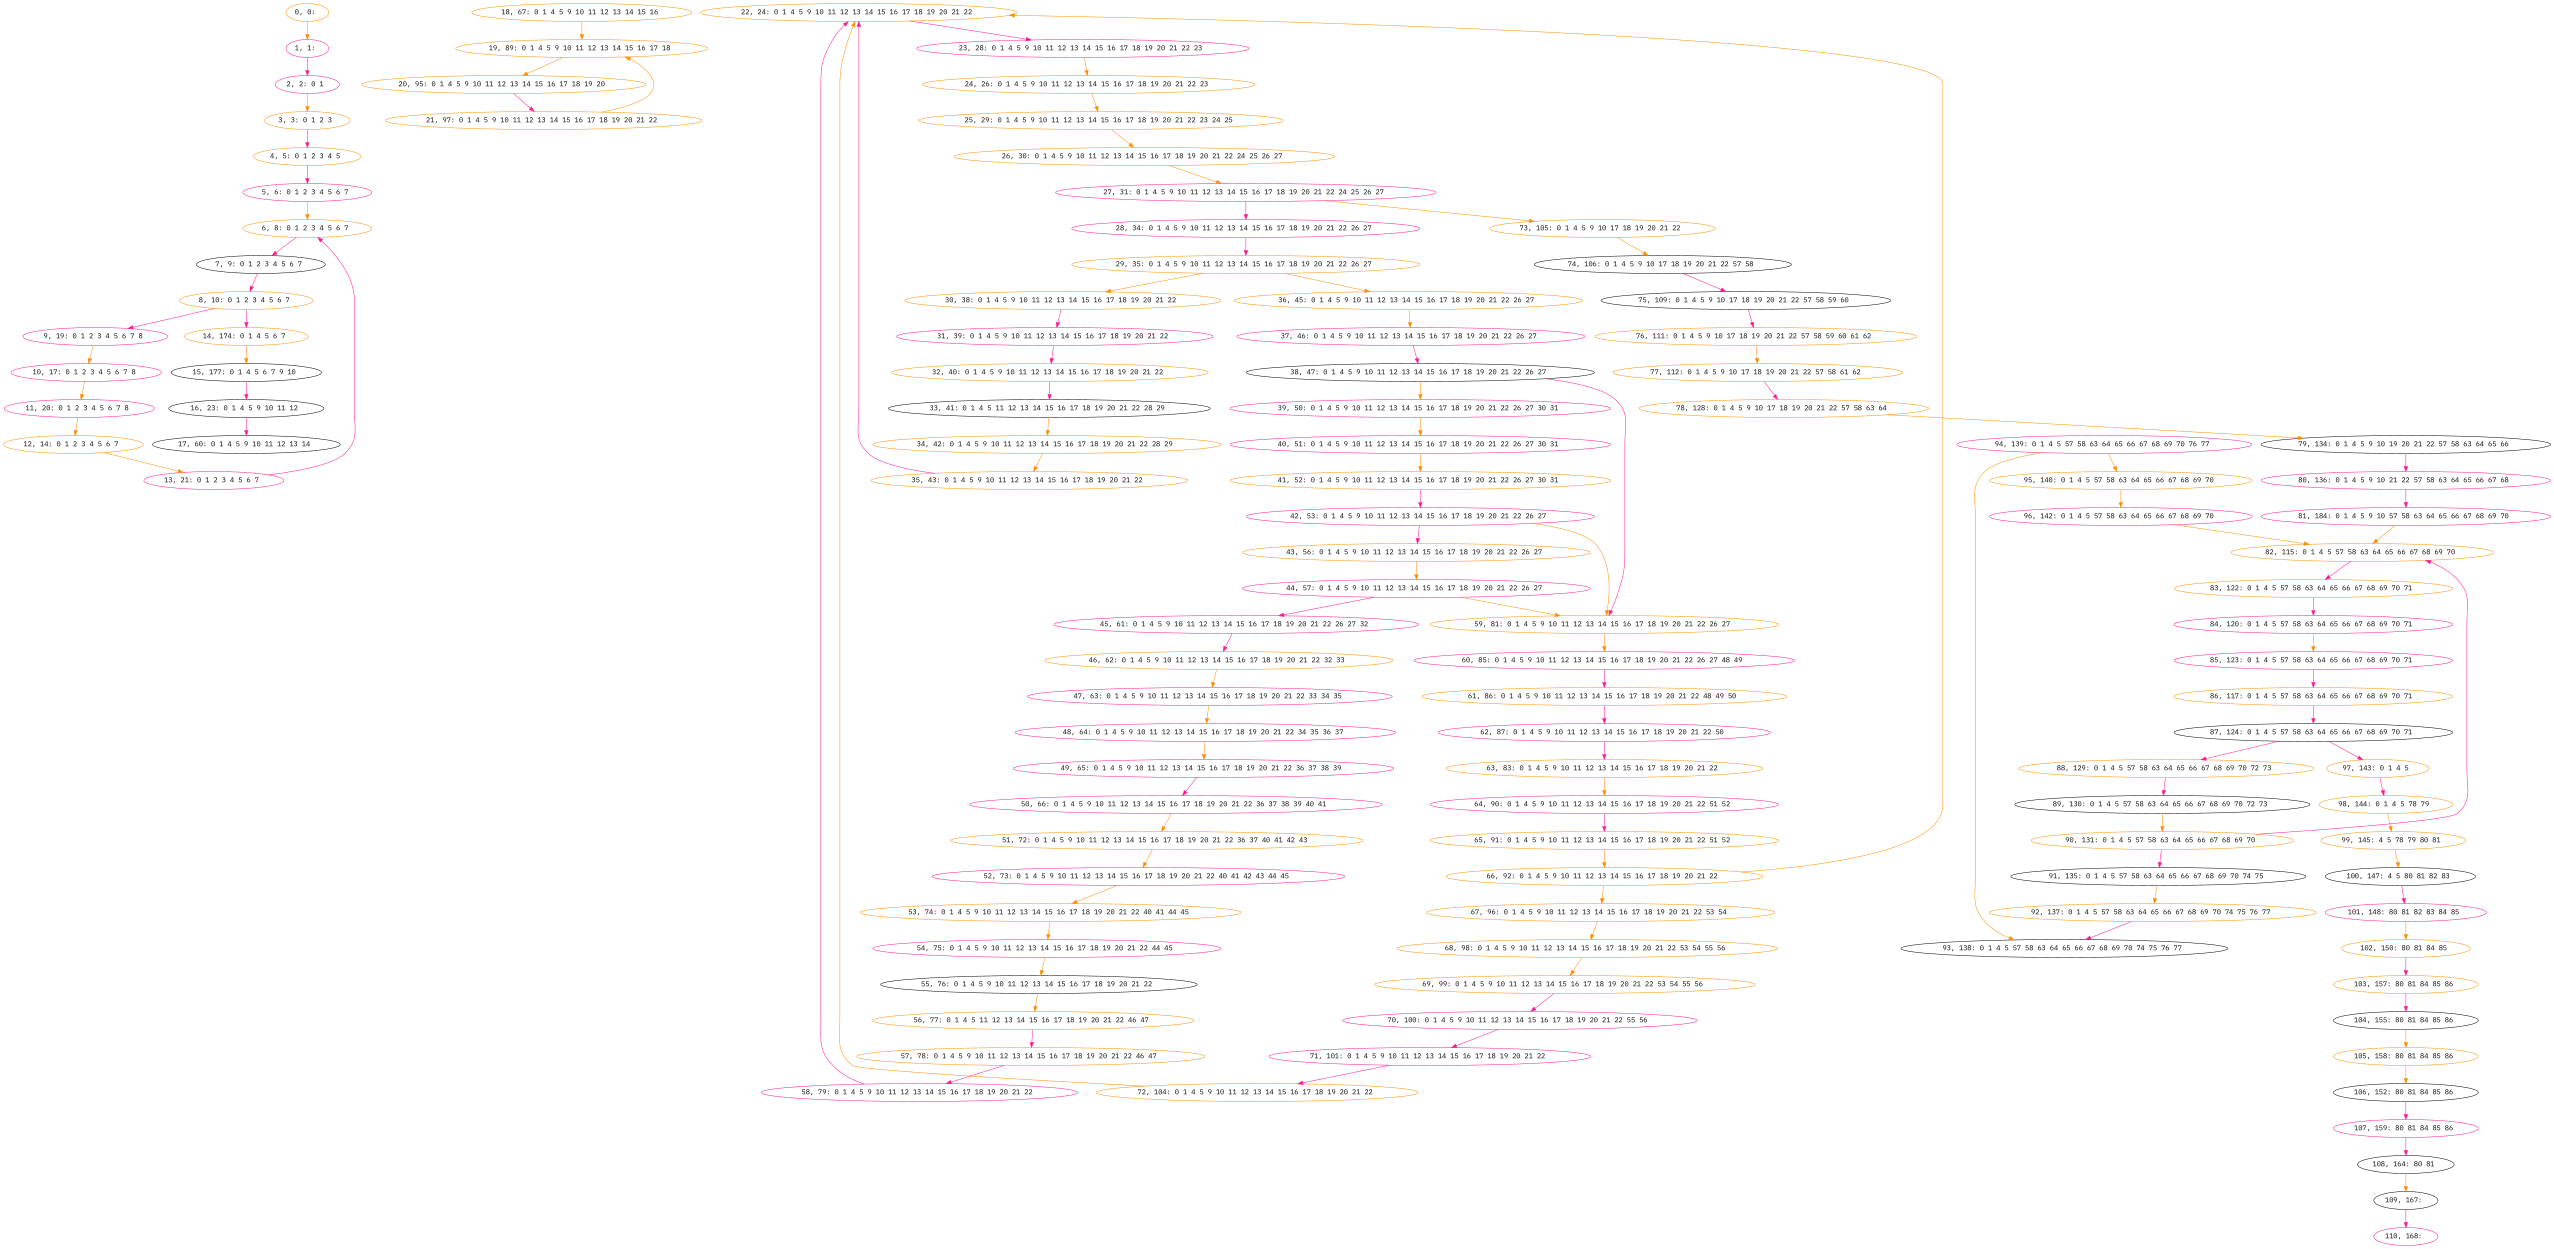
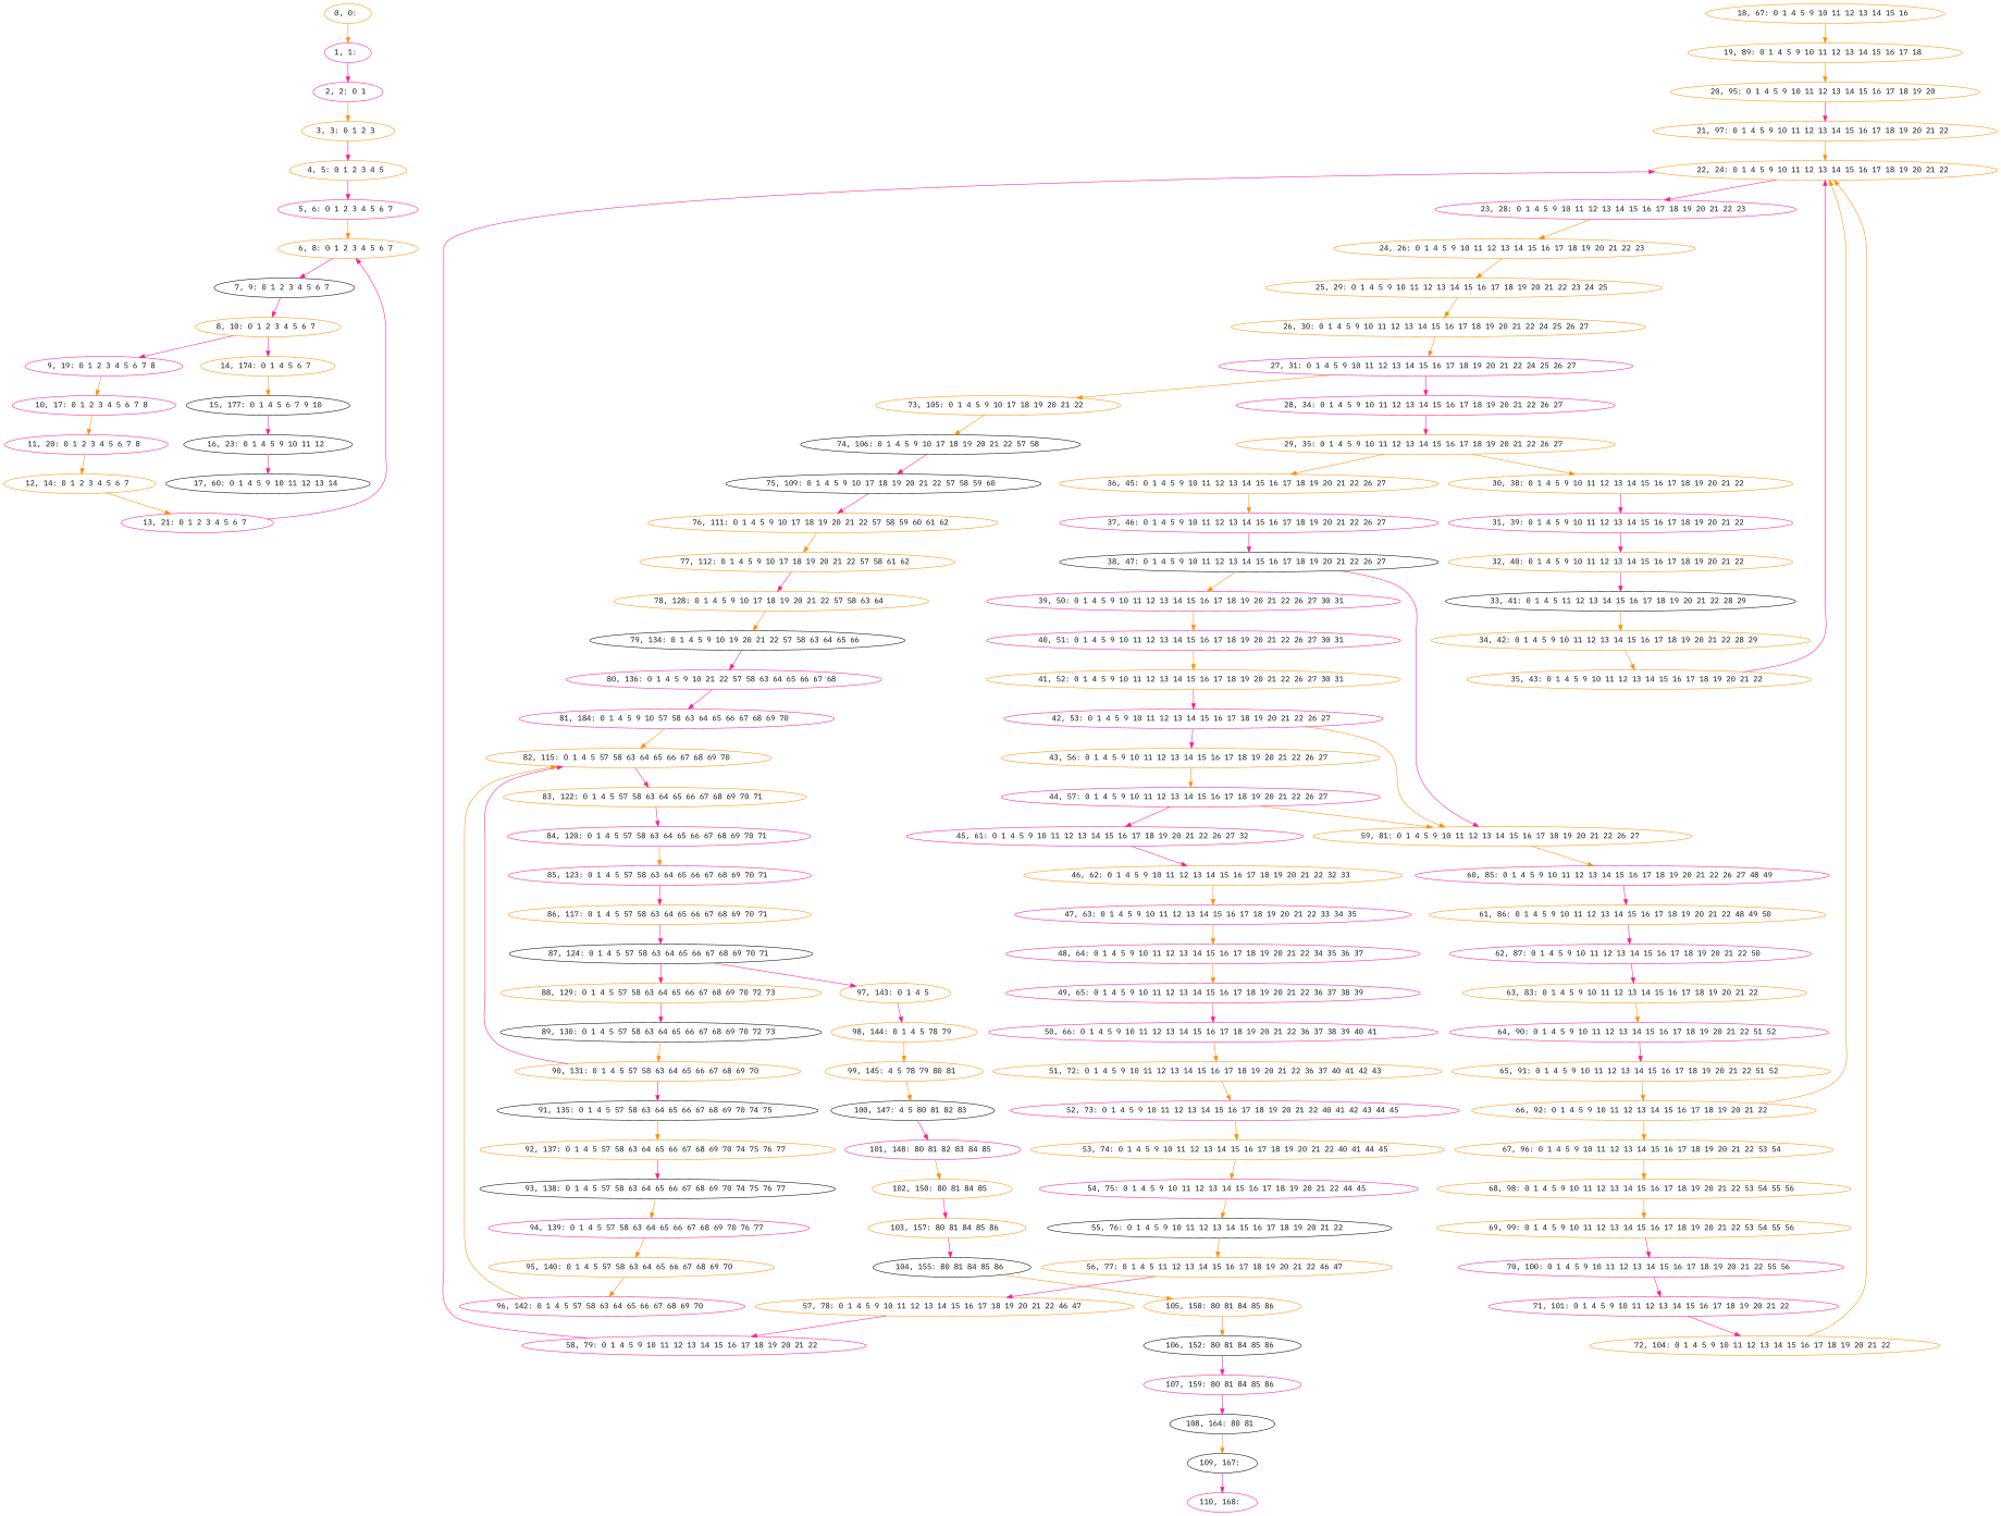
  digraph {
    fontname="IBM Plex Mono"
    node [color=darkorange fontname="IBM Plex Mono"]
    edge [color=darkorange fontname="IBM Plex Mono"]
    n1 [label="0, 0: "]
    n2 [color=deeppink label="1, 1: "]
    n3 [color=deeppink label="2, 2: 0 1 "]
    n4 [label="3, 3: 0 1 2 3 "]
    n5 [label="4, 5: 0 1 2 3 4 5 "]
    n6 [color=deeppink label="5, 6: 0 1 2 3 4 5 6 7 "]
    n7 [label="6, 8: 0 1 2 3 4 5 6 7 "]
    n8 [color=black label="7, 9: 0 1 2 3 4 5 6 7 "]
    n9 [label="8, 10: 0 1 2 3 4 5 6 7 "]
    n10 [color=deeppink label="9, 19: 0 1 2 3 4 5 6 7 8 "]
    n11 [label="14, 174: 0 1 4 5 6 7 "]
    n12 [color=deeppink label="10, 17: 0 1 2 3 4 5 6 7 8 "]
    n13 [color=black label="15, 177: 0 1 4 5 6 7 9 10 "]
    n14 [color=deeppink label="11, 20: 0 1 2 3 4 5 6 7 8 "]
    n15 [label="12, 14: 0 1 2 3 4 5 6 7 "]
    n16 [color=deeppink label="13, 21: 0 1 2 3 4 5 6 7 "]
    n17 [color=black label="16, 23: 0 1 4 5 9 10 11 12 "]
    n18 [color=black label="17, 60: 0 1 4 5 9 10 11 12 13 14 "]
    n19 [label="18, 67: 0 1 4 5 9 10 11 12 13 14 15 16 "]
    n20 [label="19, 89: 0 1 4 5 9 10 11 12 13 14 15 16 17 18 "]
    n21 [label="20, 95: 0 1 4 5 9 10 11 12 13 14 15 16 17 18 19 20 "]
    n22 [label="21, 97: 0 1 4 5 9 10 11 12 13 14 15 16 17 18 19 20 21 22 "]
    n23 [label="22, 24: 0 1 4 5 9 10 11 12 13 14 15 16 17 18 19 20 21 22 "]
    n24 [color=deeppink label="23, 28: 0 1 4 5 9 10 11 12 13 14 15 16 17 18 19 20 21 22 23 "]
    n25 [label="24, 26: 0 1 4 5 9 10 11 12 13 14 15 16 17 18 19 20 21 22 23 "]
    n26 [label="25, 29: 0 1 4 5 9 10 11 12 13 14 15 16 17 18 19 20 21 22 23 24 25 "]
    n27 [label="26, 30: 0 1 4 5 9 10 11 12 13 14 15 16 17 18 19 20 21 22 24 25 26 27 "]
    n28 [color=deeppink label="27, 31: 0 1 4 5 9 10 11 12 13 14 15 16 17 18 19 20 21 22 24 25 26 27 "]
    n29 [color=deeppink label="28, 34: 0 1 4 5 9 10 11 12 13 14 15 16 17 18 19 20 21 22 26 27 "]
    n30 [label="73, 105: 0 1 4 5 9 10 17 18 19 20 21 22 "]
    n31 [label="29, 35: 0 1 4 5 9 10 11 12 13 14 15 16 17 18 19 20 21 22 26 27 "]
    n32 [color=black label="74, 106: 0 1 4 5 9 10 17 18 19 20 21 22 57 58 "]
    n33 [label="30, 38: 0 1 4 5 9 10 11 12 13 14 15 16 17 18 19 20 21 22 "]
    n34 [label="36, 45: 0 1 4 5 9 10 11 12 13 14 15 16 17 18 19 20 21 22 26 27 "]
    n35 [color=deeppink label="31, 39: 0 1 4 5 9 10 11 12 13 14 15 16 17 18 19 20 21 22 "]
    n36 [color=deeppink label="37, 46: 0 1 4 5 9 10 11 12 13 14 15 16 17 18 19 20 21 22 26 27 "]
    n37 [label="32, 40: 0 1 4 5 9 10 11 12 13 14 15 16 17 18 19 20 21 22 "]
    n38 [color=black label="33, 41: 0 1 4 5 11 12 13 14 15 16 17 18 19 20 21 22 28 29 "]
    n39 [label="34, 42: 0 1 4 5 9 10 11 12 13 14 15 16 17 18 19 20 21 22 28 29 "]
    n40 [label="35, 43: 0 1 4 5 9 10 11 12 13 14 15 16 17 18 19 20 21 22 "]
    n41 [color=black label="38, 47: 0 1 4 5 9 10 11 12 13 14 15 16 17 18 19 20 21 22 26 27 "]
    n42 [color=deeppink label="39, 50: 0 1 4 5 9 10 11 12 13 14 15 16 17 18 19 20 21 22 26 27 30 31 "]
    n43 [label="59, 81: 0 1 4 5 9 10 11 12 13 14 15 16 17 18 19 20 21 22 26 27 "]
    n44 [color=deeppink label="40, 51: 0 1 4 5 9 10 11 12 13 14 15 16 17 18 19 20 21 22 26 27 30 31 "]
    n45 [color=deeppink label="60, 85: 0 1 4 5 9 10 11 12 13 14 15 16 17 18 19 20 21 22 26 27 48 49 "]
    n46 [label="41, 52: 0 1 4 5 9 10 11 12 13 14 15 16 17 18 19 20 21 22 26 27 30 31 "]
    n47 [color=deeppink label="42, 53: 0 1 4 5 9 10 11 12 13 14 15 16 17 18 19 20 21 22 26 27 "]
    n48 [label="43, 56: 0 1 4 5 9 10 11 12 13 14 15 16 17 18 19 20 21 22 26 27 "]
    n49 [color=deeppink label="44, 57: 0 1 4 5 9 10 11 12 13 14 15 16 17 18 19 20 21 22 26 27 "]
    n50 [color=deeppink label="45, 61: 0 1 4 5 9 10 11 12 13 14 15 16 17 18 19 20 21 22 26 27 32 "]
    n51 [label="46, 62: 0 1 4 5 9 10 11 12 13 14 15 16 17 18 19 20 21 22 32 33 "]
    n52 [color=deeppink label="47, 63: 0 1 4 5 9 10 11 12 13 14 15 16 17 18 19 20 21 22 33 34 35 "]
    n53 [color=deeppink label="48, 64: 0 1 4 5 9 10 11 12 13 14 15 16 17 18 19 20 21 22 34 35 36 37 "]
    n54 [color=deeppink label="49, 65: 0 1 4 5 9 10 11 12 13 14 15 16 17 18 19 20 21 22 36 37 38 39 "]
    n55 [color=deeppink label="50, 66: 0 1 4 5 9 10 11 12 13 14 15 16 17 18 19 20 21 22 36 37 38 39 40 41 "]
    n56 [label="51, 72: 0 1 4 5 9 10 11 12 13 14 15 16 17 18 19 20 21 22 36 37 40 41 42 43 "]
    n57 [color=deeppink label="52, 73: 0 1 4 5 9 10 11 12 13 14 15 16 17 18 19 20 21 22 40 41 42 43 44 45 "]
    n58 [label="53, 74: 0 1 4 5 9 10 11 12 13 14 15 16 17 18 19 20 21 22 40 41 44 45 "]
    n59 [color=deeppink label="54, 75: 0 1 4 5 9 10 11 12 13 14 15 16 17 18 19 20 21 22 44 45 "]
    n60 [color=black label="55, 76: 0 1 4 5 9 10 11 12 13 14 15 16 17 18 19 20 21 22 "]
    n61 [label="56, 77: 0 1 4 5 11 12 13 14 15 16 17 18 19 20 21 22 46 47 "]
    n62 [label="57, 78: 0 1 4 5 9 10 11 12 13 14 15 16 17 18 19 20 21 22 46 47 "]
    n63 [color=deeppink label="58, 79: 0 1 4 5 9 10 11 12 13 14 15 16 17 18 19 20 21 22 "]
    n64 [label="61, 86: 0 1 4 5 9 10 11 12 13 14 15 16 17 18 19 20 21 22 48 49 50 "]
    n65 [color=deeppink label="62, 87: 0 1 4 5 9 10 11 12 13 14 15 16 17 18 19 20 21 22 50 "]
    n66 [label="63, 83: 0 1 4 5 9 10 11 12 13 14 15 16 17 18 19 20 21 22 "]
    n67 [color=deeppink label="64, 90: 0 1 4 5 9 10 11 12 13 14 15 16 17 18 19 20 21 22 51 52 "]
    n68 [label="65, 91: 0 1 4 5 9 10 11 12 13 14 15 16 17 18 19 20 21 22 51 52 "]
    n69 [label="66, 92: 0 1 4 5 9 10 11 12 13 14 15 16 17 18 19 20 21 22 "]
    n70 [label="67, 96: 0 1 4 5 9 10 11 12 13 14 15 16 17 18 19 20 21 22 53 54 "]
    n71 [label="68, 98: 0 1 4 5 9 10 11 12 13 14 15 16 17 18 19 20 21 22 53 54 55 56 "]
    n72 [label="69, 99: 0 1 4 5 9 10 11 12 13 14 15 16 17 18 19 20 21 22 53 54 55 56 "]
    n73 [color=deeppink label="70, 100: 0 1 4 5 9 10 11 12 13 14 15 16 17 18 19 20 21 22 55 56 "]
    n74 [color=deeppink label="71, 101: 0 1 4 5 9 10 11 12 13 14 15 16 17 18 19 20 21 22 "]
    n75 [label="72, 104: 0 1 4 5 9 10 11 12 13 14 15 16 17 18 19 20 21 22 "]
    n76 [color=black label="75, 109: 0 1 4 5 9 10 17 18 19 20 21 22 57 58 59 60 "]
    n77 [label="76, 111: 0 1 4 5 9 10 17 18 19 20 21 22 57 58 59 60 61 62 "]
    n78 [label="77, 112: 0 1 4 5 9 10 17 18 19 20 21 22 57 58 61 62 "]
    n79 [label="78, 128: 0 1 4 5 9 10 17 18 19 20 21 22 57 58 63 64 "]
    n80 [color=black label="79, 134: 0 1 4 5 9 10 19 20 21 22 57 58 63 64 65 66 "]
    n81 [color=deeppink label="80, 136: 0 1 4 5 9 10 21 22 57 58 63 64 65 66 67 68 "]
    n82 [color=deeppink label="81, 184: 0 1 4 5 9 10 57 58 63 64 65 66 67 68 69 70 "]
    n83 [label="82, 115: 0 1 4 5 57 58 63 64 65 66 67 68 69 70 "]
    n84 [label="83, 122: 0 1 4 5 57 58 63 64 65 66 67 68 69 70 71 "]
    n85 [color=deeppink label="84, 120: 0 1 4 5 57 58 63 64 65 66 67 68 69 70 71 "]
    n86 [color=deeppink label="85, 123: 0 1 4 5 57 58 63 64 65 66 67 68 69 70 71 "]
    n87 [label="86, 117: 0 1 4 5 57 58 63 64 65 66 67 68 69 70 71 "]
    n88 [color=black label="87, 124: 0 1 4 5 57 58 63 64 65 66 67 68 69 70 71 "]
    n89 [label="88, 129: 0 1 4 5 57 58 63 64 65 66 67 68 69 70 72 73 "]
    n90 [label="97, 143: 0 1 4 5 "]
    n91 [color=black label="89, 130: 0 1 4 5 57 58 63 64 65 66 67 68 69 70 72 73 "]
    n92 [label="98, 144: 0 1 4 5 78 79 "]
    n93 [label="90, 131: 0 1 4 5 57 58 63 64 65 66 67 68 69 70 "]
    n94 [color=black label="91, 135: 0 1 4 5 57 58 63 64 65 66 67 68 69 70 74 75 "]
    n95 [label="92, 137: 0 1 4 5 57 58 63 64 65 66 67 68 69 70 74 75 76 77 "]
    n96 [color=black label="93, 138: 0 1 4 5 57 58 63 64 65 66 67 68 69 70 74 75 76 77 "]
    n97 [color=deeppink label="94, 139: 0 1 4 5 57 58 63 64 65 66 67 68 69 70 76 77 "]
    n98 [label="95, 140: 0 1 4 5 57 58 63 64 65 66 67 68 69 70 "]
    n99 [color=deeppink label="96, 142: 0 1 4 5 57 58 63 64 65 66 67 68 69 70 "]
    n100 [label="99, 145: 4 5 78 79 80 81 "]
    n101 [color=black label="100, 147: 4 5 80 81 82 83 "]
    n102 [color=deeppink label="101, 148: 80 81 82 83 84 85 "]
    n103 [label="102, 150: 80 81 84 85 "]
    n104 [label="103, 157: 80 81 84 85 86 "]
    n105 [color=black label="104, 155: 80 81 84 85 86 "]
    n106 [label="105, 158: 80 81 84 85 86 "]
    n107 [color=black label="106, 152: 80 81 84 85 86 "]
    n108 [color=deeppink label="107, 159: 80 81 84 85 86 "]
    n109 [color=black label="108, 164: 80 81 "]
    n110 [color=black label="109, 167: "]
    n111 [color=deeppink label="110, 168: "]
    n1 -> n2
    n2 -> n3 [color=deeppink]
    n3 -> n4
    n4 -> n5 [color=deeppink]
    n5 -> n6 [color=deeppink]
    n6 -> n7
    n7 -> n8 [color=deeppink]
    n8 -> n9 [color=deeppink]
    n9 -> n10 [color=deeppink]
    n9 -> n11 [color=deeppink]
    n10 -> n12
    n11 -> n13
    n12 -> n14
    n13 -> n17 [color=deeppink]
    n14 -> n15
    n15 -> n16
    n16 -> n7 [color=deeppink]
    n17 -> n18 [color=deeppink]
    n19 -> n20
    n20 -> n21
    n21 -> n22 [color=deeppink]
-   n22 -> n20
+   n22 -> n23
    n23 -> n24 [color=deeppink]
    n24 -> n25
    n25 -> n26
    n26 -> n27
    n27 -> n28
    n28 -> n29 [color=deeppink]
    n28 -> n30
    n29 -> n31 [color=deeppink]
    n30 -> n32
    n31 -> n33
    n31 -> n34
    n32 -> n76 [color=deeppink]
    n33 -> n35 [color=deeppink]
    n34 -> n36
    n35 -> n37 [color=deeppink]
    n36 -> n41 [color=deeppink]
    n37 -> n38 [color=deeppink]
    n38 -> n39
    n39 -> n40
    n40 -> n23 [color=deeppink]
    n41 -> n42
    n41 -> n43 [color=deeppink]
    n42 -> n44
    n43 -> n45
    n44 -> n46
    n45 -> n64 [color=deeppink]
    n46 -> n47 [color=deeppink]
    n47 -> n43
    n47 -> n48 [color=deeppink]
    n48 -> n49
    n49 -> n43
    n49 -> n50 [color=deeppink]
    n50 -> n51 [color=deeppink]
    n51 -> n52
    n52 -> n53
    n53 -> n54
    n54 -> n55 [color=deeppink]
    n55 -> n56
    n56 -> n57
    n57 -> n58
    n58 -> n59
    n59 -> n60
    n60 -> n61
    n61 -> n62 [color=deeppink]
    n62 -> n63 [color=deeppink]
    n63 -> n23 [color=deeppink]
    n64 -> n65 [color=deeppink]
    n65 -> n66 [color=deeppink]
    n66 -> n67
    n67 -> n68 [color=deeppink]
    n68 -> n69
    n69 -> n23
    n69 -> n70
    n70 -> n71
    n71 -> n72
    n72 -> n73 [color=deeppink]
    n73 -> n74 [color=deeppink]
    n74 -> n75 [color=deeppink]
    n75 -> n23
    n76 -> n77 [color=deeppink]
    n77 -> n78
    n78 -> n79 [color=deeppink]
    n79 -> n80
    n80 -> n81 [color=deeppink]
    n81 -> n82 [color=deeppink]
    n82 -> n83
    n83 -> n84 [color=deeppink]
    n84 -> n85 [color=deeppink]
    n85 -> n86
    n86 -> n87 [color=deeppink]
    n87 -> n88 [color=deeppink]
    n88 -> n89 [color=deeppink]
    n88 -> n90 [color=deeppink]
    n89 -> n91 [color=deeppink]
    n90 -> n92 [color=deeppink]
    n91 -> n93
    n92 -> n100
    n93 -> n83 [color=deeppink]
    n93 -> n94 [color=deeppink]
    n94 -> n95
    n95 -> n96 [color=deeppink]
-   n97 -> n96
+   n96 -> n97
    n97 -> n98
    n98 -> n99
    n99 -> n83
    n100 -> n101
    n101 -> n102 [color=deeppink]
    n102 -> n103
    n103 -> n104 [color=deeppink]
    n104 -> n105 [color=deeppink]
    n105 -> n106
    n106 -> n107
    n107 -> n108 [color=deeppink]
    n108 -> n109 [color=deeppink]
    n109 -> n110
    n110 -> n111 [color=deeppink]
  }
